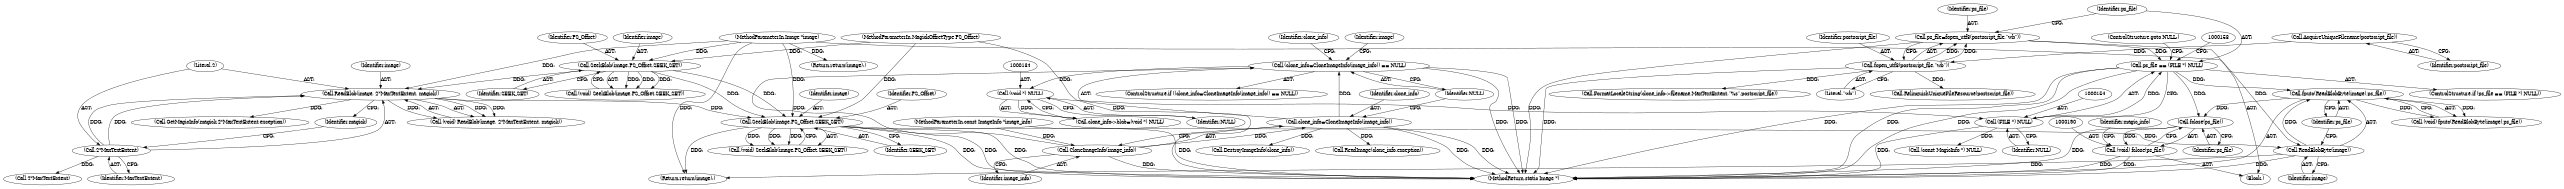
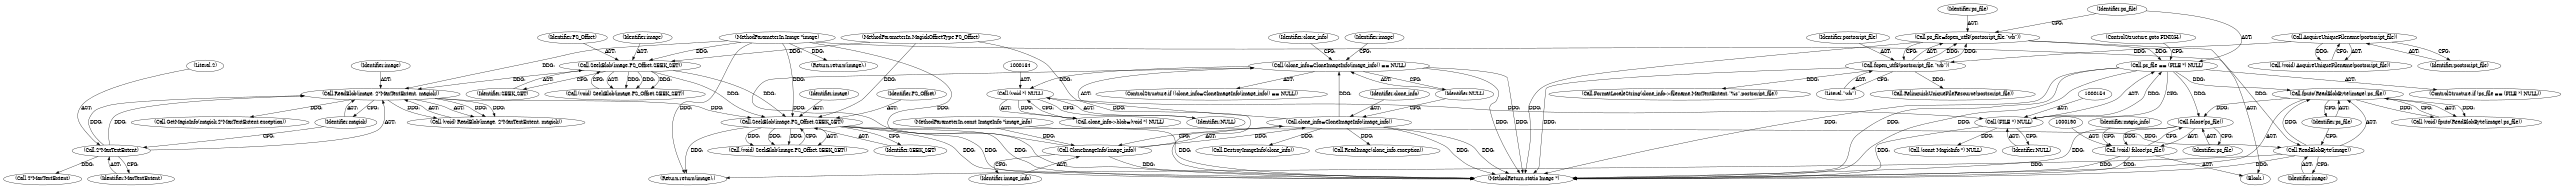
  digraph {
    fontname="DejaVu Serif"
    node [fontname="DejaVu Serif"]
    edge [fontname="DejaVu Serif"]
    n1 [label="(Call,fclose(ps_file))"]
    n2 [label="(Call,(void) fclose(ps_file))"]
    n3 [label="(Identifier,ps_file)"]
    n4 [label="(MethodReturn,static Image *)"]
    n5 [label="(Block,)"]
    n6 [label="(Call,fputc(ReadBlobByte(image),ps_file))"]
    n7 [label="(Identifier,ps_file)"]
    n8 [label="(Call,(void) fputc(ReadBlobByte(image),ps_file))"]
    n9 [label="(Call,ReadBlobByte(image))"]
    n10 [label="(Identifier,image)"]
    n11 [label="(Return,return(image);)"]
    n12 [label="(Call,SeekBlob(image,PS_Offset,SEEK_SET))"]
    n13 [label="(Identifier,SEEK_SET)"]
    n14 [label="(Call,(void) SeekBlob(image,PS_Offset,SEEK_SET))"]
    n15 [label="(Call,ReadBlob(image, 2*MaxTextExtent, magick))"]
    n16 [label="(Identifier,magick)"]
    n17 [label="(Call,GetMagicInfo(magick,2*MaxTextExtent,exception))"]
    n18 [label="(Call,(void) ReadBlob(image, 2*MaxTextExtent, magick))"]
    n19 [label="(Call,2*MaxTextExtent)"]
    n20 [label="(Call,SeekBlob(image,PS_Offset,SEEK_SET))"]
    n21 [label="(Call,(void) SeekBlob(image,PS_Offset,SEEK_SET))"]
    n22 [label="(Identifier,SEEK_SET)"]
    n23 [label="(MethodParameterIn,Image *image)"]
    n24 [label="(Return,return(image);)"]
    n25 [label="(MethodParameterIn,MagickOffsetType PS_Offset)"]
    n26 [label="(Identifier,MaxTextExtent)"]
    n27 [label="(Call,2*MaxTextExtent)"]
    n28 [label="(Call,ps_file == (FILE *) NULL)"]
    n29 [label="(Call,(FILE *) NULL)"]
    n30 [label="(ControlStructure,if (ps_file == (FILE *) NULL))"]
    n31 [label="(Identifier,NULL)"]
    n32 [label="(Call,(const MagicInfo *) NULL)"]
    n33 [label="(Call,ps_file=fopen_utf8(postscript_file,\"wb\"))"]
    n34 [label="(Call,fopen_utf8(postscript_file,\"wb\"))"]
    n35 [label="(Call,FormatLocaleString(clone_info->filename,MaxTextExtent,\"%s\",postscript_file))"]
    n36 [label="(Literal,\"wb\")"]
    n37 [label="(Call,RelinquishUniqueFileResource(postscript_file))"]
    n38 [label="(Call,AcquireUniqueFilename(postscript_file))"]
    n39 [label="(Identifier,postscript_file)"]
+   n40 [label="(Call,(void) AcquireUniqueFilename(postscript_file))"]
    n41 [label="(Call,(void *) NULL)"]
    n42 [label="(Call,clone_info->blob=(void *) NULL)"]
    n43 [label="(Identifier,NULL)"]
    n44 [label="(Call,(clone_info=CloneImageInfo(image_info)) == NULL)"]
    n45 [label="(Identifier,NULL)"]
    n46 [label="(ControlStructure,if ((clone_info=CloneImageInfo(image_info)) == NULL))"]
    n47 [label="(Call,clone_info=CloneImageInfo(image_info))"]
    n48 [label="(Call,CloneImageInfo(image_info))"]
    n49 [label="(Call,DestroyImageInfo(clone_info))"]
    n50 [label="(Call,ReadImage(clone_info,exception))"]
    n51 [label="(Identifier,image_info)"]
    n52 [label="(MethodParameterIn,const ImageInfo *image_info)"]
    n53 [label="(Identifier,clone_info)"]
    n54 [label="(Identifier,image)"]
    n55 [label="(Identifier,postscript_file)"]
    n56 [label="(Identifier,magic_info)"]
    n57 [label="(Identifier,ps_file)"]
    n58 [label="(Identifier,image)"]
    n59 [label="(Identifier,image)"]
    n60 [label="(Identifier,PS_Offset)"]
    n61 [label="(Identifier,clone_info)"]
-   n62 [label="(ControlStructure,goto NULL;)"]
+   n62 [label="(ControlStructure,goto FINISH;)"]
    n63 [label="(Identifier,image)"]
    n64 [label="(Identifier,PS_Offset)"]
    n65 [label="(Identifier,ps_file)"]
    n66 [label="(Literal,2)"]
-   1000158
    1000154
    1000134
    1000190
    n1 -> n2 [label="AST: "]
    n1 -> n2 [label="DDG: "]
    n1 -> n3 [label="CFG: "]
    n1 -> n4 [label="DDG: "]
    n2 -> n1 [label="CFG: "]
    n2 -> n4 [label="DDG: "]
    n2 -> n4 [label="DDG: "]
    n2 -> n5 [label="AST: "]
    n3 -> n1 [label="AST: "]
    n6 -> n1 [label="DDG: "]
    n6 -> n4 [label="AST: "]
    n6 -> n7 [label="CFG: "]
    n6 -> n8 [label="AST: "]
    n6 -> n8 [label="DDG: "]
    n6 -> n8 [label="DDG: "]
    n7 -> n6 [label="AST: "]
    n7 -> n9 [label="CFG: "]
    n8 -> n6 [label="CFG: "]
    n9 -> n4 [label="DDG: "]
    n9 -> n6 [label="AST: "]
    n9 -> n6 [label="DDG: "]
    n9 -> n10 [label="CFG: "]
    n9 -> n11 [label="DDG: "]
    n10 -> n9 [label="AST: "]
    n12 -> n4 [label="DDG: "]
    n12 -> n4 [label="DDG: "]
    n12 -> n4 [label="DDG: "]
    n12 -> n9 [label="DDG: "]
    n12 -> n11 [label="DDG: "]
    n12 -> n13 [label="CFG: "]
    n12 -> n14 [label="AST: "]
    n12 -> n14 [label="DDG: "]
    n12 -> n14 [label="DDG: "]
    n12 -> n14 [label="DDG: "]
    n13 -> n12 [label="AST: "]
    n14 -> n12 [label="CFG: "]
    n15 -> n12 [label="DDG: "]
    n15 -> n16 [label="CFG: "]
    n15 -> n17 [label="DDG: "]
    n15 -> n18 [label="AST: "]
    n15 -> n18 [label="DDG: "]
    n15 -> n18 [label="DDG: "]
    n15 -> n18 [label="DDG: "]
-   n66 -> n15 [label="AST: "]
+   n16 -> n15 [label="AST: "]
    n16 -> n19 [label="CFG: "]
    n18 -> n15 [label="AST: "]
    n19 -> n15 [label="AST: "]
    n19 -> n15 [label="DDG: "]
    n19 -> n15 [label="DDG: "]
    n19 -> n26 [label="CFG: "]
    n19 -> n27 [label="DDG: "]
    n20 -> n12 [label="DDG: "]
    n20 -> n12 [label="DDG: "]
    n20 -> n15 [label="DDG: "]
    n20 -> n21 [label="AST: "]
    n20 -> n21 [label="DDG: "]
    n20 -> n21 [label="DDG: "]
    n20 -> n21 [label="DDG: "]
    n20 -> n22 [label="CFG: "]
    n21 -> n20 [label="CFG: "]
    n22 -> n20 [label="AST: "]
+   n23 -> n4 [label="DDG: "]
    n23 -> n9 [label="DDG: "]
    n23 -> n11 [label="DDG: "]
    n23 -> n12 [label="DDG: "]
    n23 -> n15 [label="DDG: "]
    n23 -> n20 [label="DDG: "]
    n23 -> n24 [label="DDG: "]
    n25 -> n4 [label="DDG: "]
    n25 -> n12 [label="DDG: "]
    n25 -> n20 [label="DDG: "]
    n26 -> n19 [label="AST: "]
    n28 -> n1 [label="DDG: "]
    n28 -> n4 [label="DDG: "]
    n28 -> n4 [label="DDG: "]
    n28 -> n4 [label="DDG: "]
    n28 -> n6 [label="DDG: "]
    n28 -> n29 [label="CFG: "]
    n28 -> n30 [label="AST: "]
    n29 -> n4 [label="DDG: "]
    n29 -> n28 [label="AST: "]
    n29 -> n28 [label="DDG: "]
    n29 -> n31 [label="CFG: "]
    n29 -> n32 [label="DDG: "]
    n31 -> n29 [label="AST: "]
    n33 -> n4 [label="DDG: "]
    n33 -> n5 [label="AST: "]
    n33 -> n28 [label="DDG: "]
    n33 -> n34 [label="CFG: "]
    n34 -> n4 [label="DDG: "]
    n34 -> n33 [label="AST: "]
    n34 -> n33 [label="DDG: "]
    n34 -> n33 [label="DDG: "]
    n34 -> n35 [label="DDG: "]
    n34 -> n36 [label="CFG: "]
    n34 -> n37 [label="DDG: "]
    n36 -> n34 [label="AST: "]
    n38 -> n34 [label="DDG: "]
    n38 -> n39 [label="CFG: "]
+   n38 -> n40 [label="AST: "]
+   n38 -> n40 [label="DDG: "]
    n39 -> n38 [label="AST: "]
+   n40 -> n38 [label="CFG: "]
    n41 -> n29 [label="DDG: "]
    n41 -> n42 [label="AST: "]
    n41 -> n42 [label="DDG: "]
    n41 -> n43 [label="CFG: "]
    n42 -> n41 [label="CFG: "]
    n43 -> n41 [label="AST: "]
    n44 -> n4 [label="DDG: "]
    n44 -> n4 [label="DDG: "]
    n44 -> n41 [label="DDG: "]
    n44 -> n45 [label="CFG: "]
    n44 -> n46 [label="AST: "]
    n45 -> n44 [label="AST: "]
    n45 -> n47 [label="CFG: "]
    n47 -> n4 [label="DDG: "]
    n47 -> n4 [label="DDG: "]
    n47 -> n44 [label="AST: "]
    n47 -> n44 [label="DDG: "]
    n47 -> n48 [label="CFG: "]
    n47 -> n49 [label="DDG: "]
    n47 -> n50 [label="DDG: "]
    n48 -> n4 [label="DDG: "]
    n48 -> n44 [label="DDG: "]
    n48 -> n47 [label="AST: "]
    n48 -> n47 [label="DDG: "]
    n48 -> n51 [label="CFG: "]
    n51 -> n48 [label="AST: "]
    n52 -> n4 [label="DDG: "]
    n52 -> n48 [label="DDG: "]
    n53 -> n47 [label="AST: "]
    n54 -> n12 [label="AST: "]
    n55 -> n34 [label="AST: "]
    n56 -> n2 [label="CFG: "]
    n57 -> n28 [label="AST: "]
    n57 -> n33 [label="CFG: "]
    n58 -> n15 [label="AST: "]
    n59 -> n44 [label="CFG: "]
    n60 -> n20 [label="AST: "]
    n61 -> n44 [label="CFG: "]
    n62 -> n28 [label="CFG: "]
    n63 -> n20 [label="AST: "]
    n64 -> n12 [label="AST: "]
    n65 -> n33 [label="AST: "]
    n66 -> n19 [label="AST: "]
-   1000158 -> n28 [label="CFG: "]
    1000154 -> n29 [label="AST: "]
    1000134 -> n41 [label="AST: "]
    1000190 -> n2 [label="AST: "]
  }
